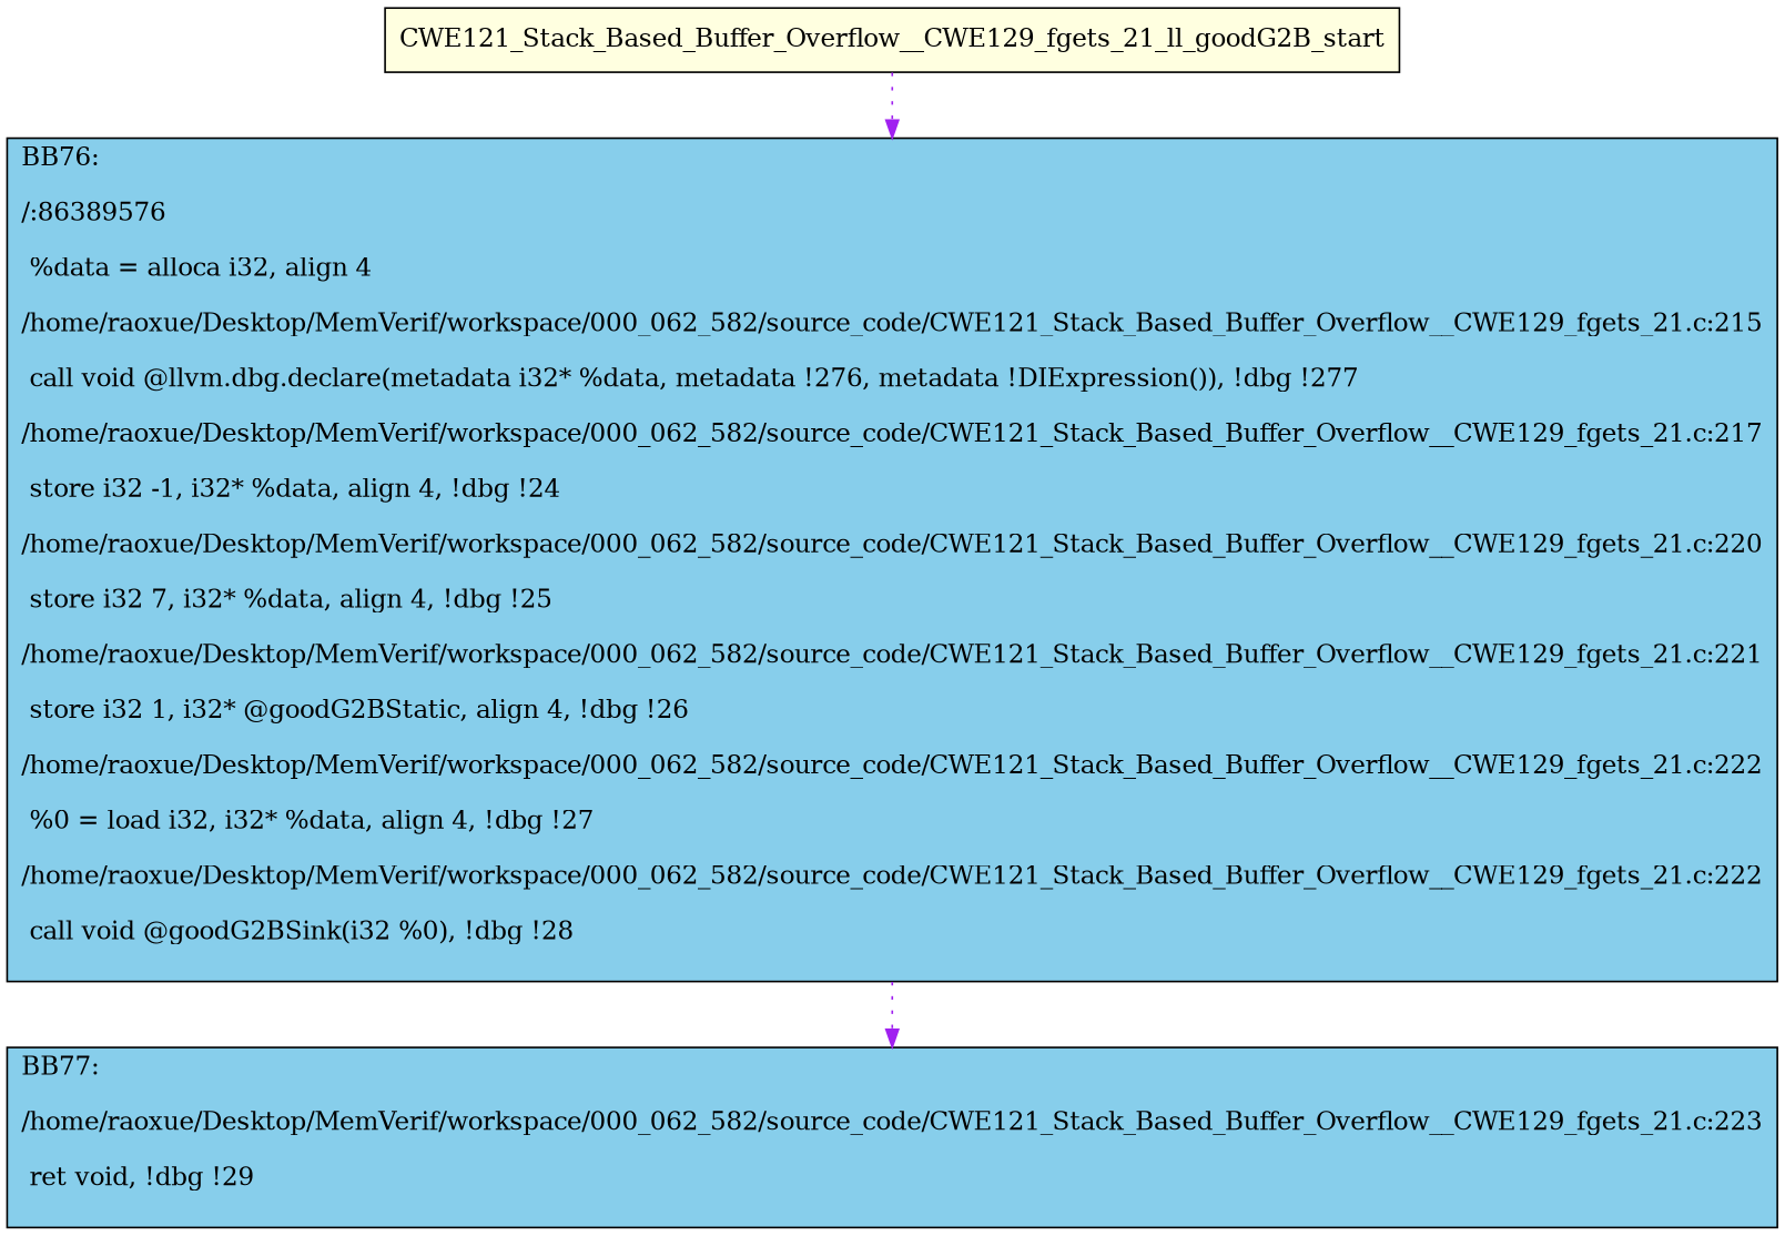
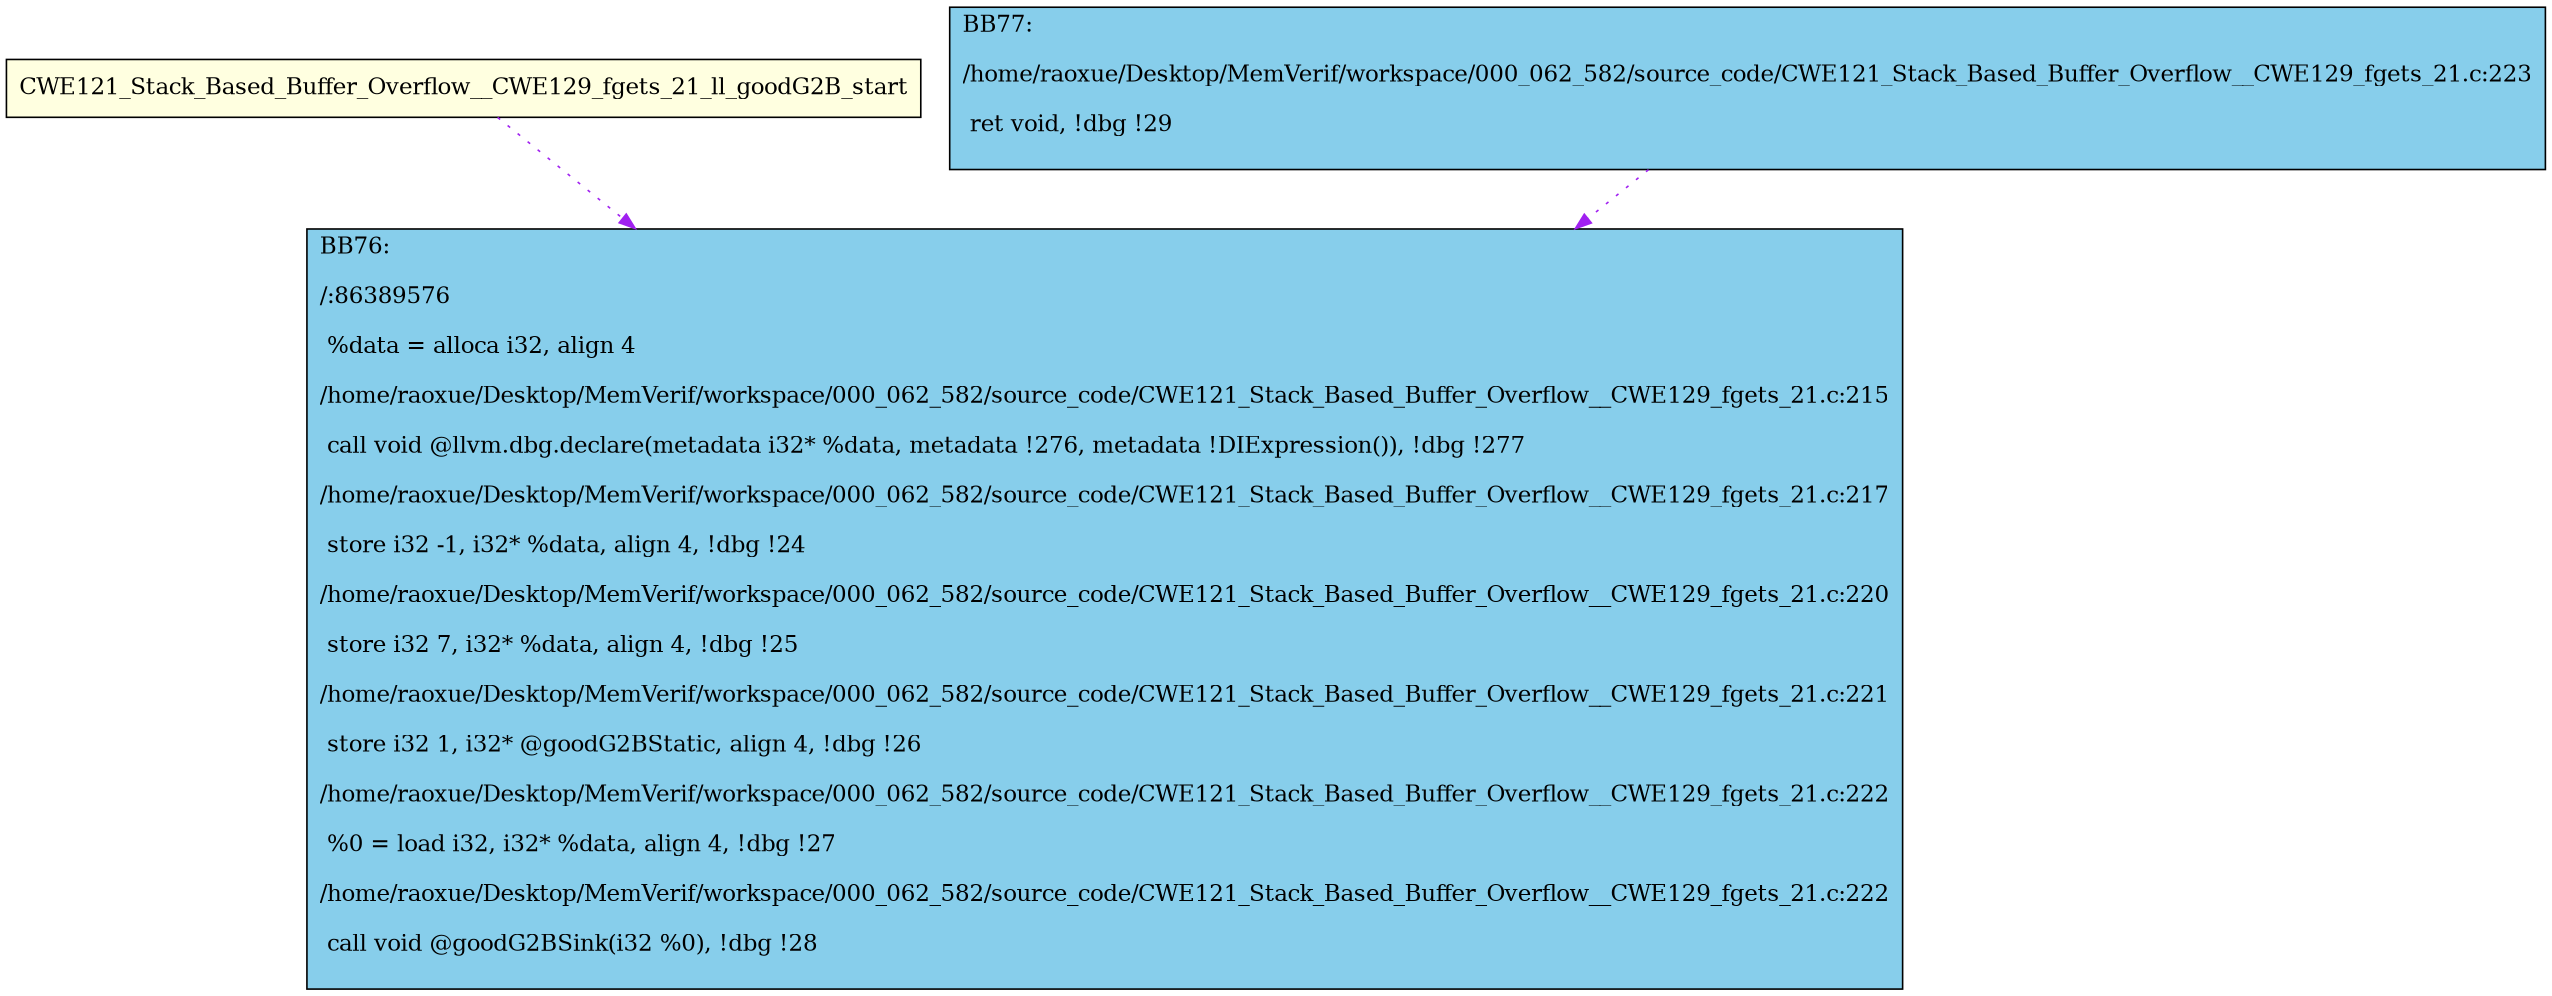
  digraph {
    node [shape=record style=filled fillcolor=skyblue]
    edge [color=purple style=dotted]
    n1 [label="{CWE121_Stack_Based_Buffer_Overflow__CWE129_fgets_21_ll_goodG2B_start}" fillcolor=lightyellow]
    n2 [label="{BB76:\l\l/:86389576\l\n  %data = alloca i32, align 4\l\n/home/raoxue/Desktop/MemVerif/workspace/000_062_582/source_code/CWE121_Stack_Based_Buffer_Overflow__CWE129_fgets_21.c:215\l\n  call void @llvm.dbg.declare(metadata i32* %data, metadata !276, metadata !DIExpression()), !dbg !277\l\n/home/raoxue/Desktop/MemVerif/workspace/000_062_582/source_code/CWE121_Stack_Based_Buffer_Overflow__CWE129_fgets_21.c:217\l\n  store i32 -1, i32* %data, align 4, !dbg !24\l\n/home/raoxue/Desktop/MemVerif/workspace/000_062_582/source_code/CWE121_Stack_Based_Buffer_Overflow__CWE129_fgets_21.c:220\l\n  store i32 7, i32* %data, align 4, !dbg !25\l\n/home/raoxue/Desktop/MemVerif/workspace/000_062_582/source_code/CWE121_Stack_Based_Buffer_Overflow__CWE129_fgets_21.c:221\l\n  store i32 1, i32* @goodG2BStatic, align 4, !dbg !26\l\n/home/raoxue/Desktop/MemVerif/workspace/000_062_582/source_code/CWE121_Stack_Based_Buffer_Overflow__CWE129_fgets_21.c:222\l\n  %0 = load i32, i32* %data, align 4, !dbg !27\l\n/home/raoxue/Desktop/MemVerif/workspace/000_062_582/source_code/CWE121_Stack_Based_Buffer_Overflow__CWE129_fgets_21.c:222\l\n  call void @goodG2BSink(i32 %0), !dbg !28\l\n}"]
    n3 [label="{BB77:\l\l/home/raoxue/Desktop/MemVerif/workspace/000_062_582/source_code/CWE121_Stack_Based_Buffer_Overflow__CWE129_fgets_21.c:223\l\n  ret void, !dbg !29\l\n}"]
    n1 -> n2
-   n2 -> n3
+   n3 -> n2
  }
